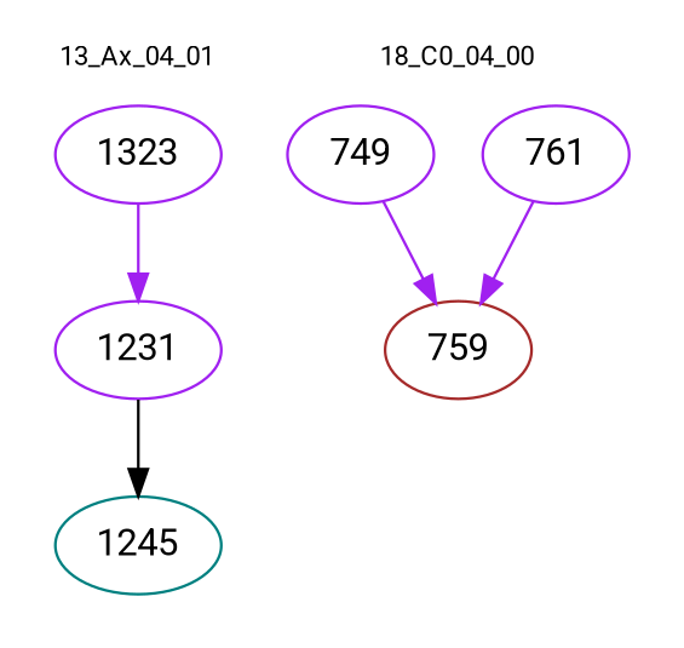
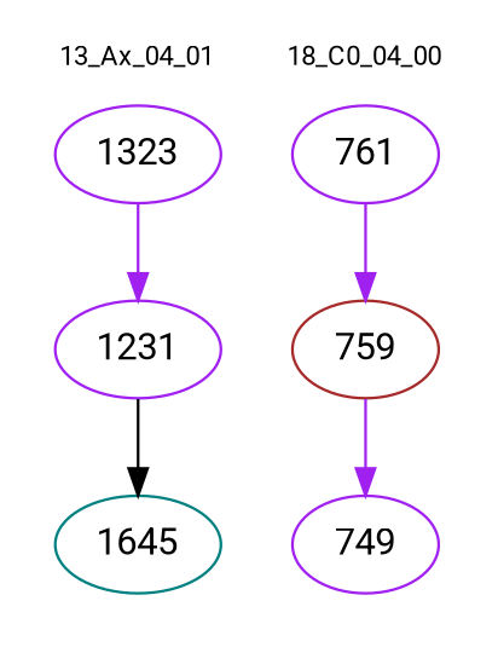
  digraph {
    fontname=Roboto
    node [color=purple fontname=Roboto]
    edge [color=purple fontname=Roboto]
    n1 [label=1323]
    n2 [label=1231]
-   n3 [color=teal label=1245]
+   n3 [color=teal label=1645]
    n4 [label=761]
    n5 [color=brown label=759]
    n6 [label=749]
    subgraph cluster_1 {
      color=white
      fontsize=10
      label="13_Ax_04_01"
      n1
      n2
      n3
    }
    subgraph cluster_2 {
      color=white
      fontsize=10
      label="18_C0_04_00"
      n4
      n5
      n6
    }
    n1 -> n2
    n2 -> n3 [color=black]
    n4 -> n5
-   n6 -> n5
+   n5 -> n6
  }
